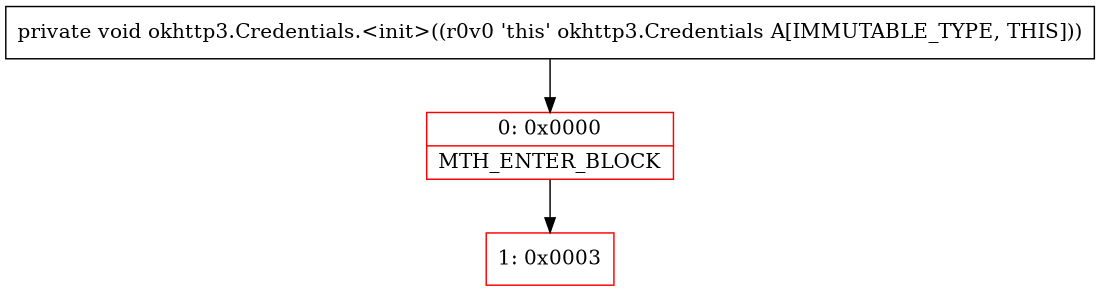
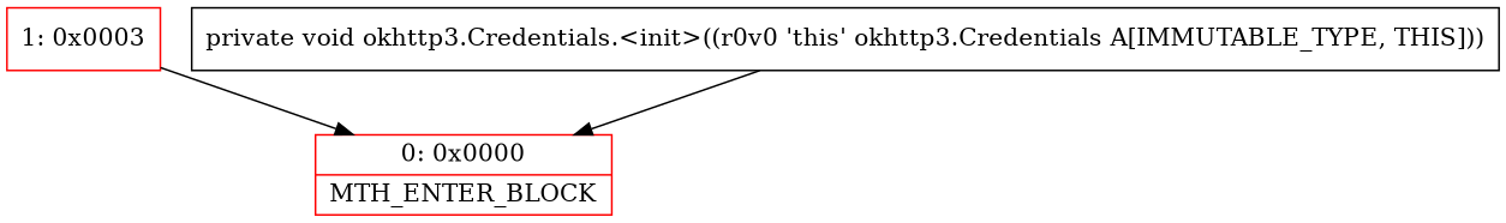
  digraph {
    node [color=red shape=record]
    n1 [label="{0\:\ 0x0000|MTH_ENTER_BLOCK\l}"]
    n2 [label="{1\:\ 0x0003}"]
    n3 [label="{private void okhttp3.Credentials.\<init\>((r0v0 'this' okhttp3.Credentials A[IMMUTABLE_TYPE, THIS])) }" color=""]
    subgraph cluster_1 {
      label="R(0)"
    }
-   n1 -> n2
+   n2 -> n1
    n3 -> n1
  }
